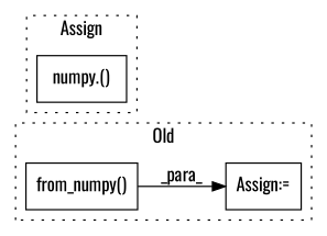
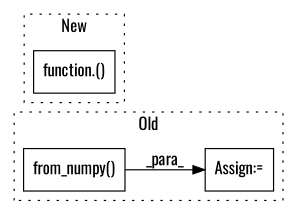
  digraph {
    rankdir=LR
    fontname=Oswald
    node [a=75 shape=box fontname=Oswald]
    n1 [l="17,1" label="from_numpy()" s="1925,1955"]
    n2 [a=68 l=3 label="Assign:=" s=2051]
-   n3 [l="30,1" label="numpy.()" s="2796,2837"]
+   n3 [l="30,1" label="function.()" s="2796,2837"]
    subgraph cluster_1 {
      label=Old
      style=dotted
      n1
      n2
    }
    subgraph cluster_2 {
-     label=Assign
+     label=New
      style=dotted
      n3
    }
    n1 -> n2 [label=_para_ fontname=Oswald]
  }
